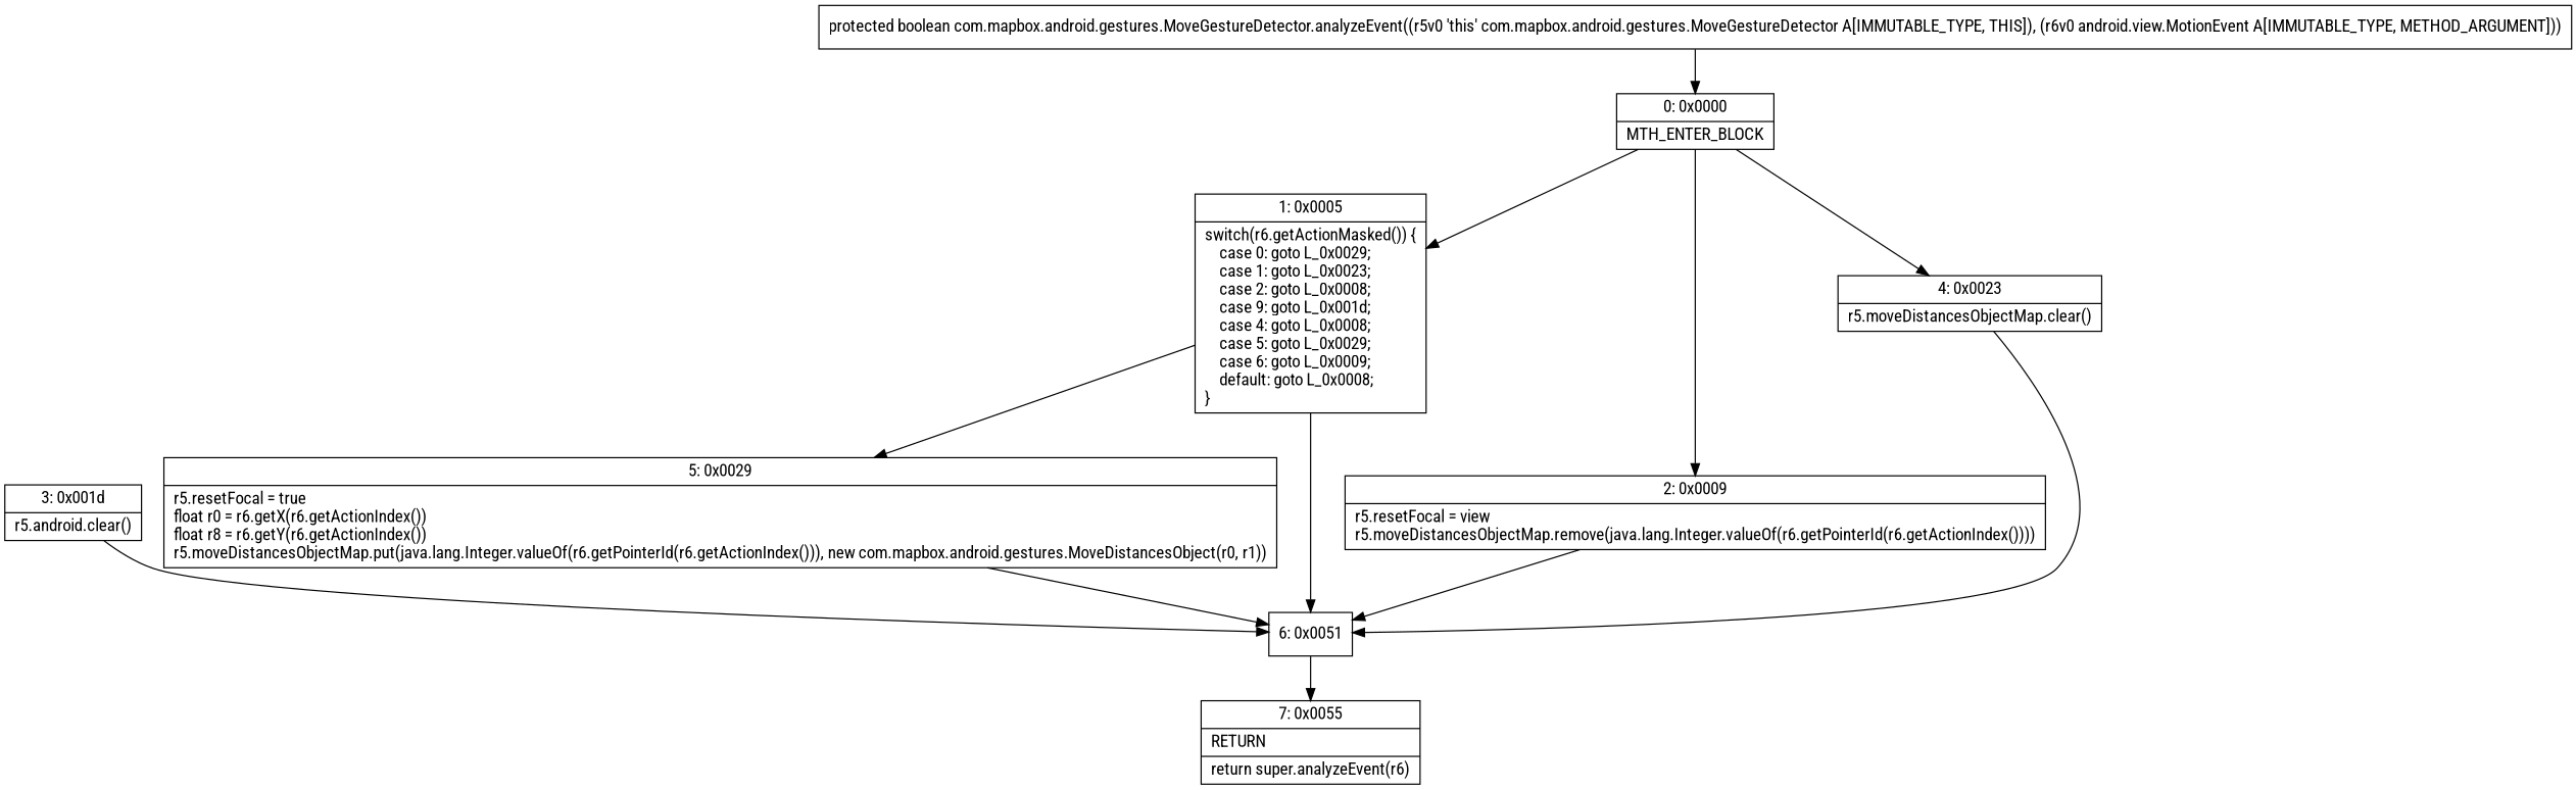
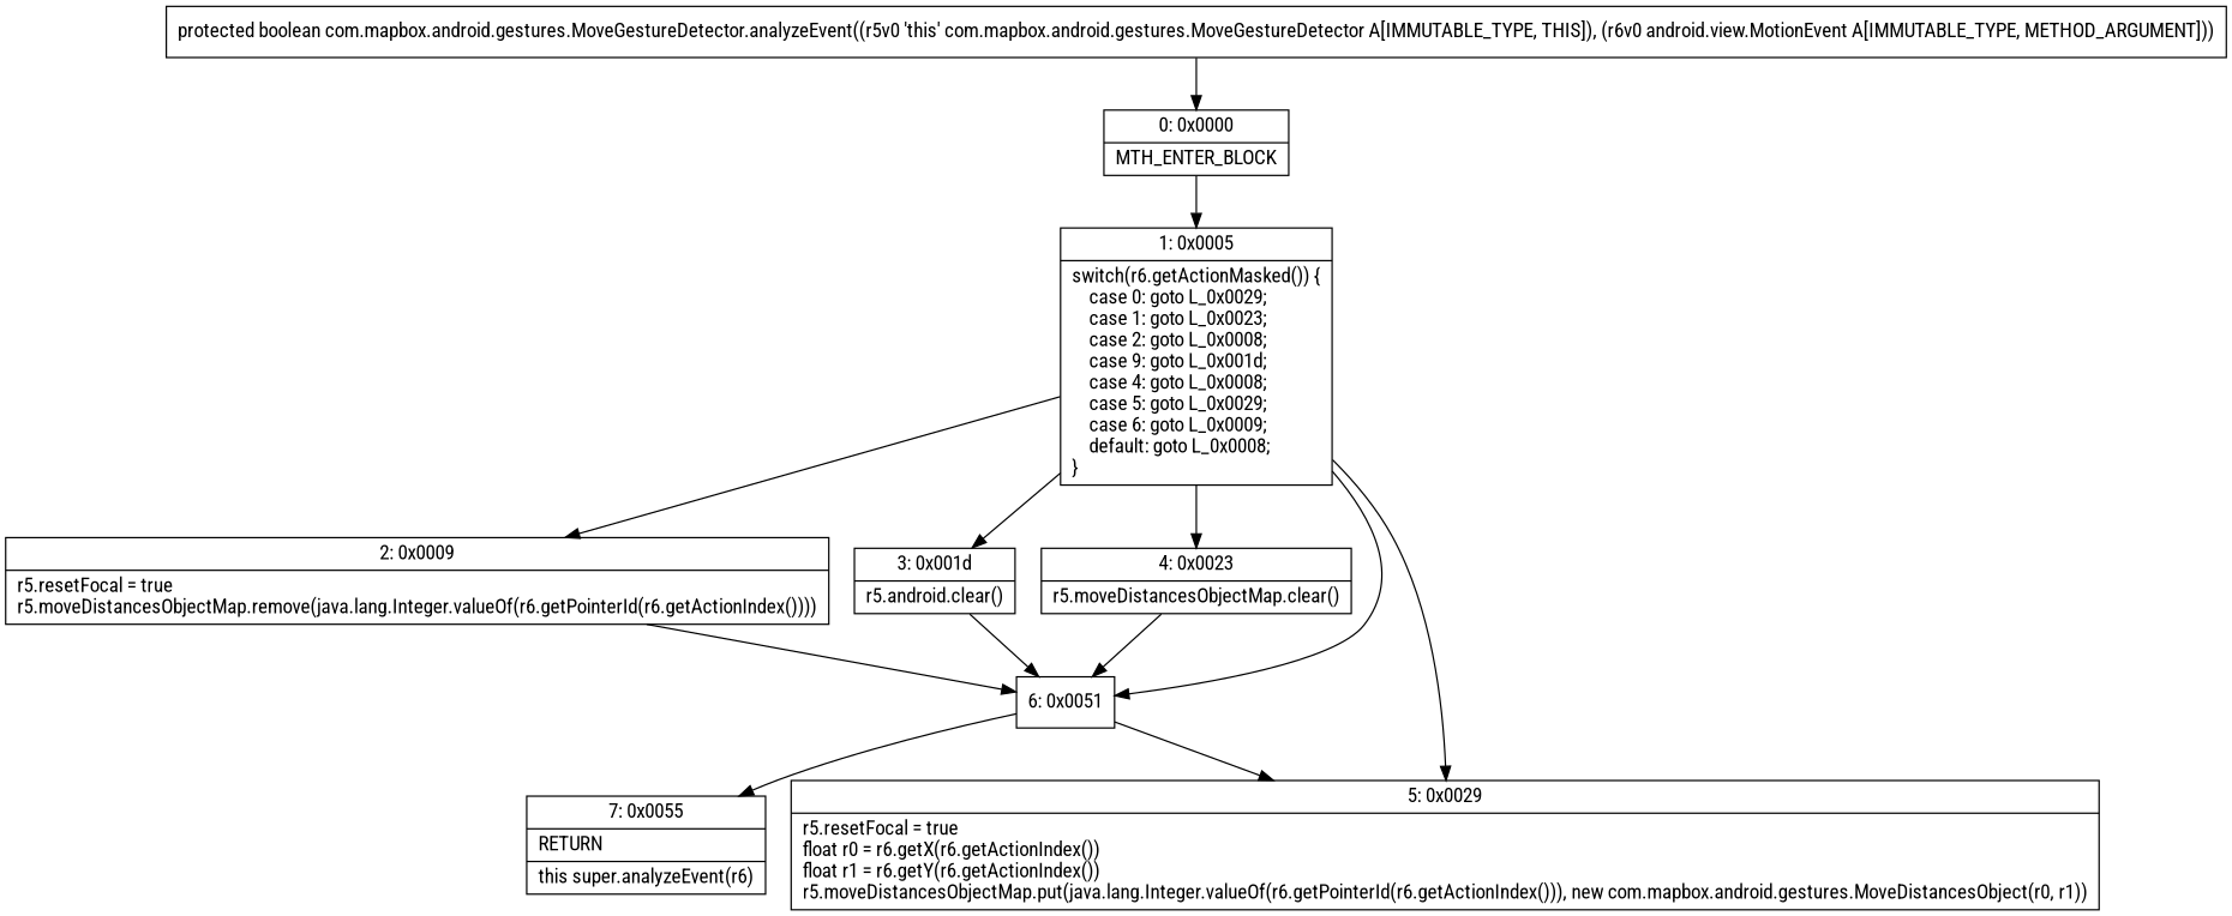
  digraph {
    fontname="Roboto Condensed"
    node [fontname="Roboto Condensed" shape=record]
    edge [fontname="Roboto Condensed"]
    n1 [label="{0\:\ 0x0000|MTH_ENTER_BLOCK\l}"]
    n2 [label="{1\:\ 0x0005|switch(r6.getActionMasked()) \{\l    case 0: goto L_0x0029;\l    case 1: goto L_0x0023;\l    case 2: goto L_0x0008;\l    case 9: goto L_0x001d;\l    case 4: goto L_0x0008;\l    case 5: goto L_0x0029;\l    case 6: goto L_0x0009;\l    default: goto L_0x0008;\l\}\l}"]
-   n3 [label="{2\:\ 0x0009|r5.resetFocal = view\lr5.moveDistancesObjectMap.remove(java.lang.Integer.valueOf(r6.getPointerId(r6.getActionIndex())))\l}"]
+   n3 [label="{2\:\ 0x0009|r5.resetFocal = true\lr5.moveDistancesObjectMap.remove(java.lang.Integer.valueOf(r6.getPointerId(r6.getActionIndex())))\l}"]
    n4 [label="{3\:\ 0x001d|r5.android.clear()\l}"]
    n5 [label="{4\:\ 0x0023|r5.moveDistancesObjectMap.clear()\l}"]
-   n6 [label="{5\:\ 0x0029|r5.resetFocal = true\lfloat r0 = r6.getX(r6.getActionIndex())\lfloat r8 = r6.getY(r6.getActionIndex())\lr5.moveDistancesObjectMap.put(java.lang.Integer.valueOf(r6.getPointerId(r6.getActionIndex())), new com.mapbox.android.gestures.MoveDistancesObject(r0, r1))\l}"]
+   n6 [label="{5\:\ 0x0029|r5.resetFocal = true\lfloat r0 = r6.getX(r6.getActionIndex())\lfloat r1 = r6.getY(r6.getActionIndex())\lr5.moveDistancesObjectMap.put(java.lang.Integer.valueOf(r6.getPointerId(r6.getActionIndex())), new com.mapbox.android.gestures.MoveDistancesObject(r0, r1))\l}"]
    n7 [label="{6\:\ 0x0051}"]
-   n8 [label="{7\:\ 0x0055|RETURN\l|return super.analyzeEvent(r6)\l}"]
+   n8 [label="{7\:\ 0x0055|RETURN\l|this super.analyzeEvent(r6)\l}"]
    n9 [label="{protected boolean com.mapbox.android.gestures.MoveGestureDetector.analyzeEvent((r5v0 'this' com.mapbox.android.gestures.MoveGestureDetector A[IMMUTABLE_TYPE, THIS]), (r6v0 android.view.MotionEvent A[IMMUTABLE_TYPE, METHOD_ARGUMENT])) }"]
    n1 -> n2
-   n1 -> n3
-   n1 -> n5
+   n2 -> n3
+   n2 -> n4
+   n2 -> n5
    n2 -> n6
    n2 -> n7
    n3 -> n7
    n4 -> n7
    n5 -> n7
-   n6 -> n7
+   n7 -> n6
    n7 -> n8
    n9 -> n1
  }
